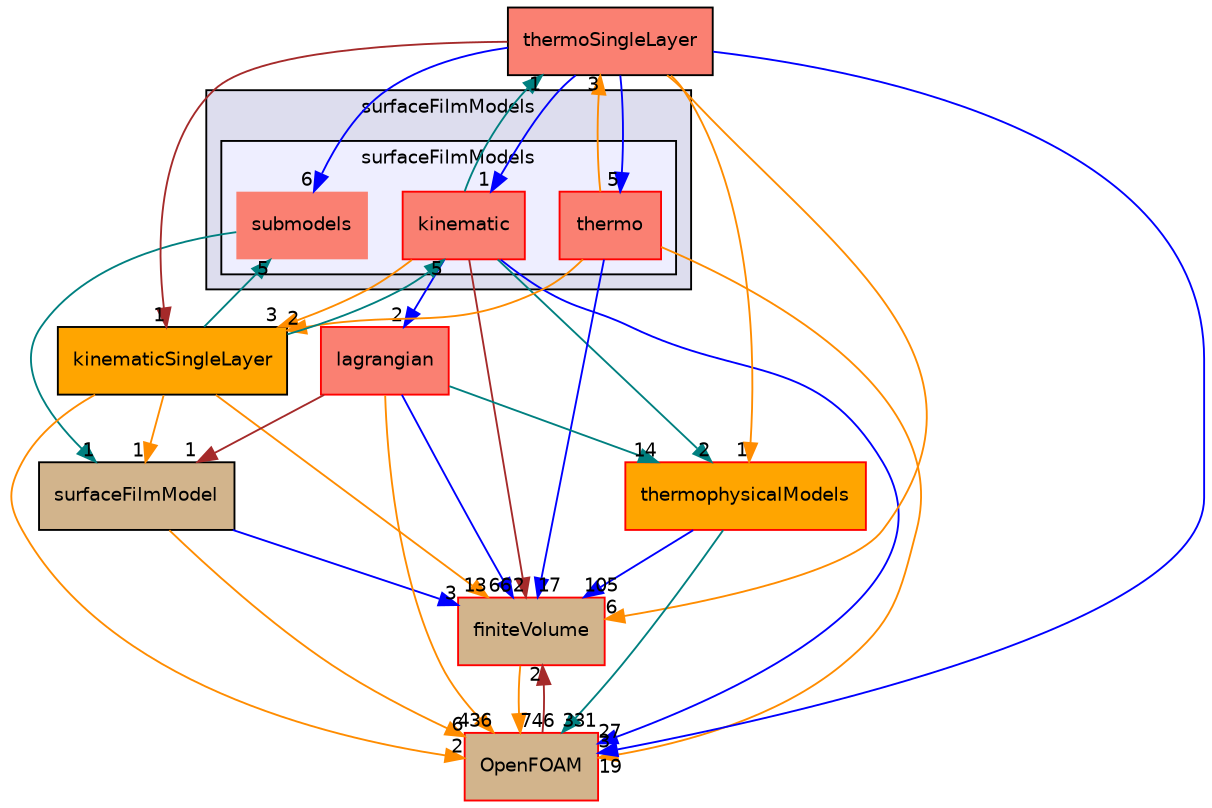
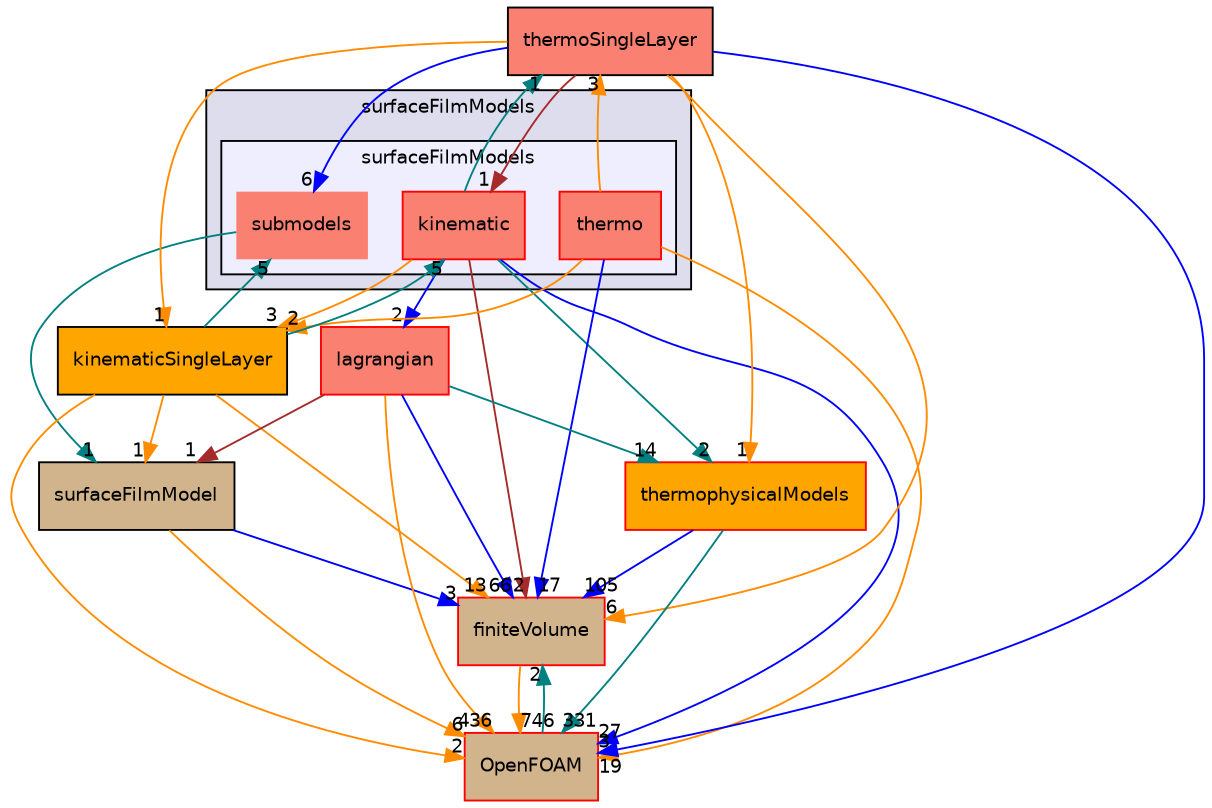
  digraph {
    compound=true
    node [fontname=Helvetica fontsize=10 shape=box style=filled fillcolor=salmon color=red]
    edge [headlabel=1 labeldistance=1.5 labelfontname=Helvetica labelfontsize=10 color=darkorange]
    n1 [label=submodels shape=plaintext color=""]
    n2 [label=kinematic]
    n3 [label=thermo]
    n4 [label=surfaceFilmModel fillcolor=tan color=""]
    n5 [label=finiteVolume fillcolor=tan]
    n6 [label=kinematicSingleLayer fillcolor=orange color=""]
    n7 [label=thermoSingleLayer color=""]
    n8 [label=thermophysicalModels fillcolor=orange]
    n9 [label=OpenFOAM fillcolor=tan]
    n10 [label=lagrangian]
    subgraph cluster_1 {
      bgcolor="#ddddee"
      fontname=Helvetica
      fontsize=10
      label=surfaceFilmModels
      pencolor=black
      subgraph cluster_2 {
        bgcolor="#eeeeff"
        fontname=Helvetica
        fontsize=10
        pencolor=black
        n1
        n2
        n3
      }
    }
    n1 -> n4 [color=teal]
    n2 -> n5 [headlabel=22 color=brown]
    n2 -> n6 [headlabel=3]
    n2 -> n7 [color=teal]
    n2 -> n8 [headlabel=2 color=teal]
    n2 -> n9 [headlabel=27 color=blue]
    n2 -> n10 [headlabel=2 color=blue]
    n3 -> n5 [headlabel=17 color=blue]
    n3 -> n6 [headlabel=2]
    n3 -> n7 [headlabel=3]
    n3 -> n9 [headlabel=19]
    n4 -> n5 [headlabel=3 color=blue]
    n4 -> n9 [headlabel=6]
    n5 -> n9 [headlabel=746]
    n6 -> n1 [headlabel=5 color=teal]
    n6 -> n2 [headlabel=5 color=teal]
    n6 -> n4
    n6 -> n5 [headlabel=13]
    n6 -> n9 [headlabel=2]
    n7 -> n1 [headlabel=6 color=blue]
-   n7 -> n2 [color=blue]
-   n7 -> n3 [headlabel=5 color=blue]
+   n7 -> n2 [color=brown]
    n7 -> n5 [headlabel=6]
-   n7 -> n6 [color=brown]
+   n7 -> n6
    n7 -> n8
    n7 -> n9 [headlabel=3 color=blue]
    n8 -> n5 [headlabel=105 color=blue]
    n8 -> n9 [headlabel=331 color=teal]
-   n9 -> n5 [headlabel=2 color=brown]
+   n9 -> n5 [headlabel=2 color=teal]
    n10 -> n4 [color=brown]
    n10 -> n5 [headlabel=66 color=blue]
    n10 -> n8 [headlabel=14 color=teal]
    n10 -> n9 [headlabel=436]
  }
